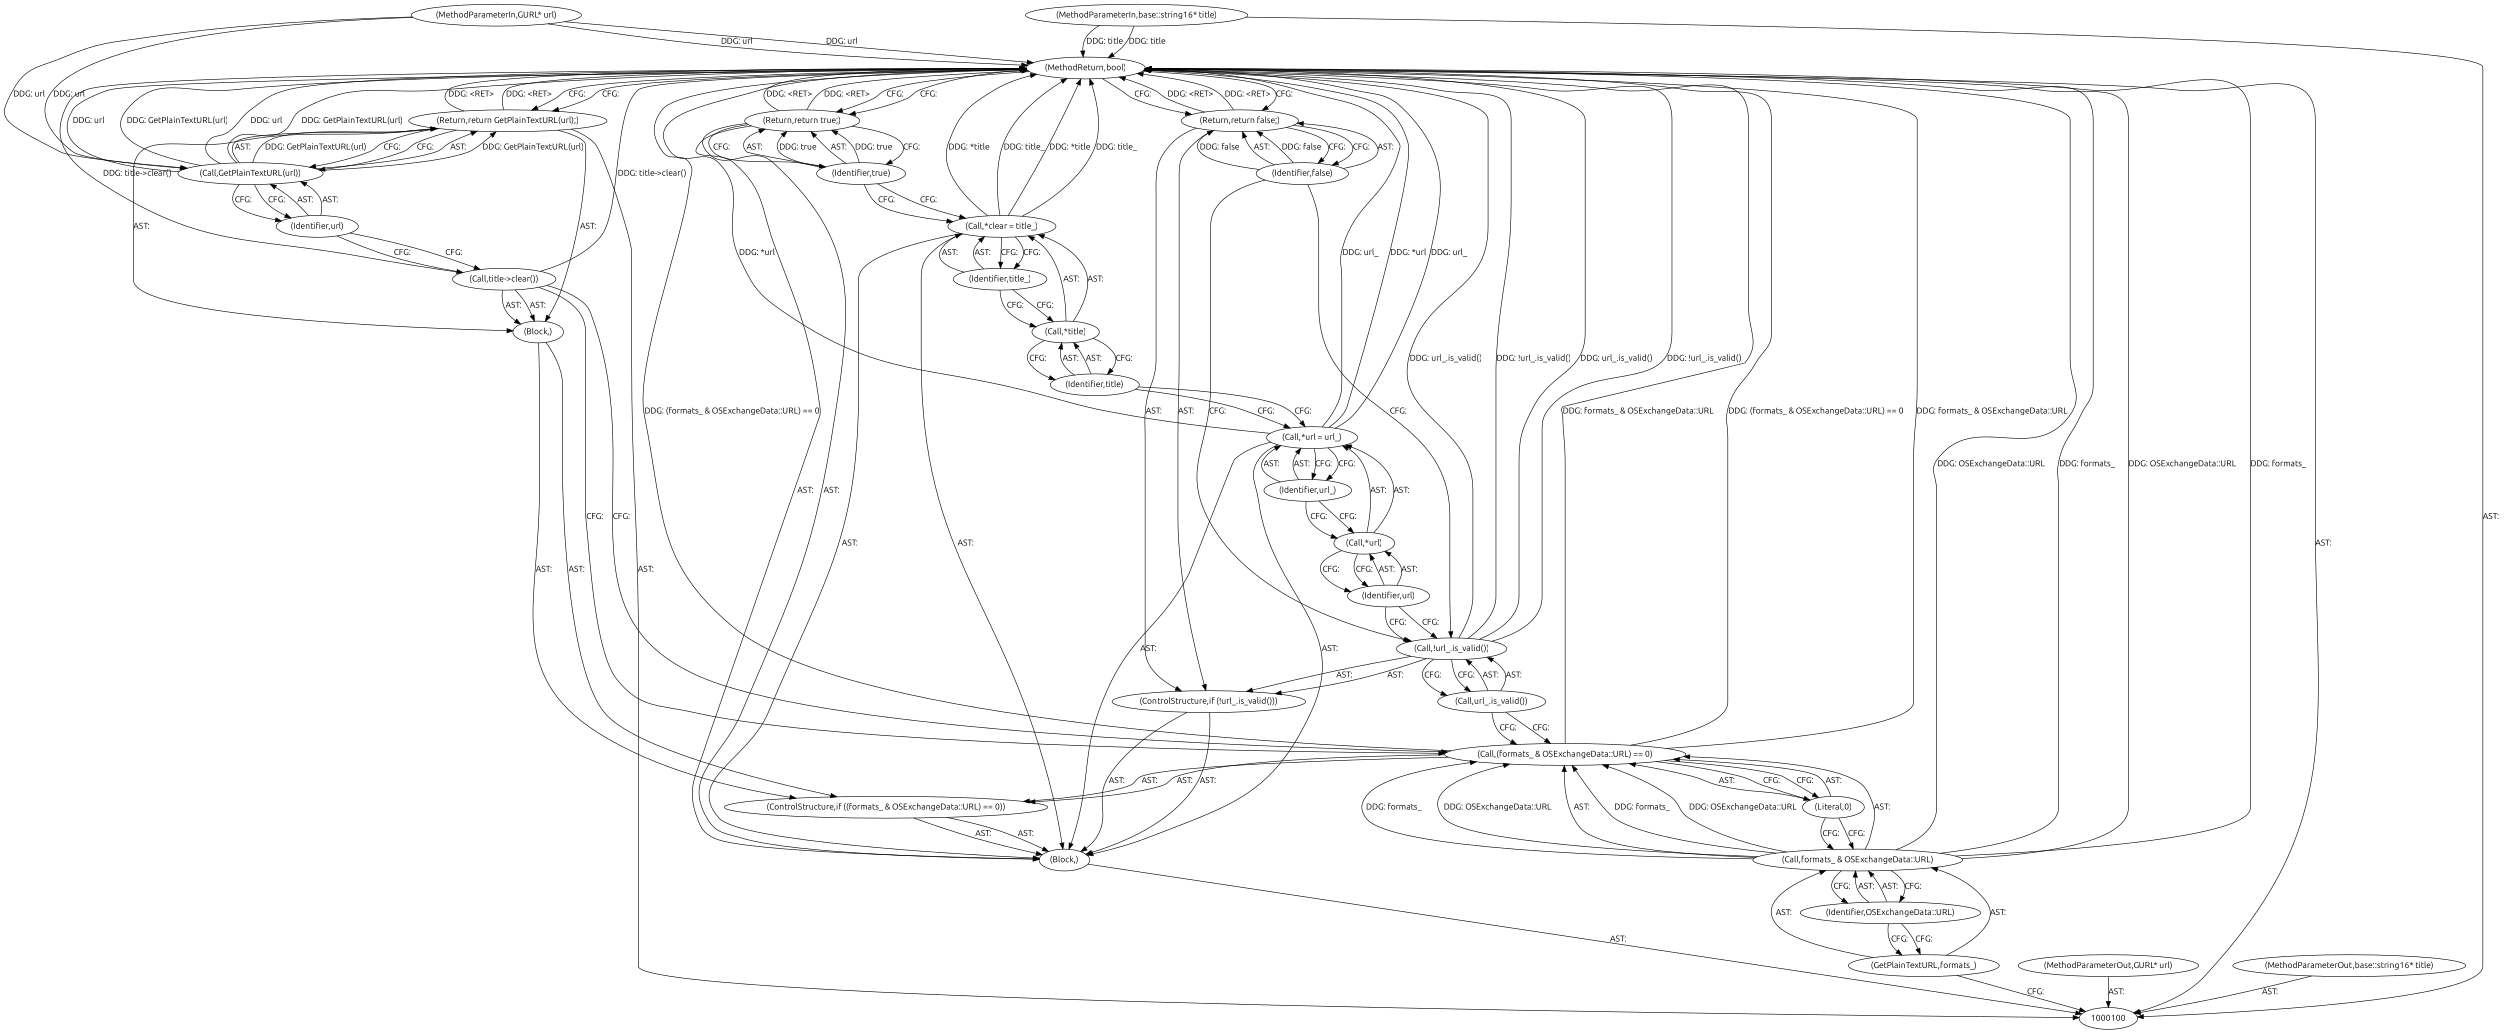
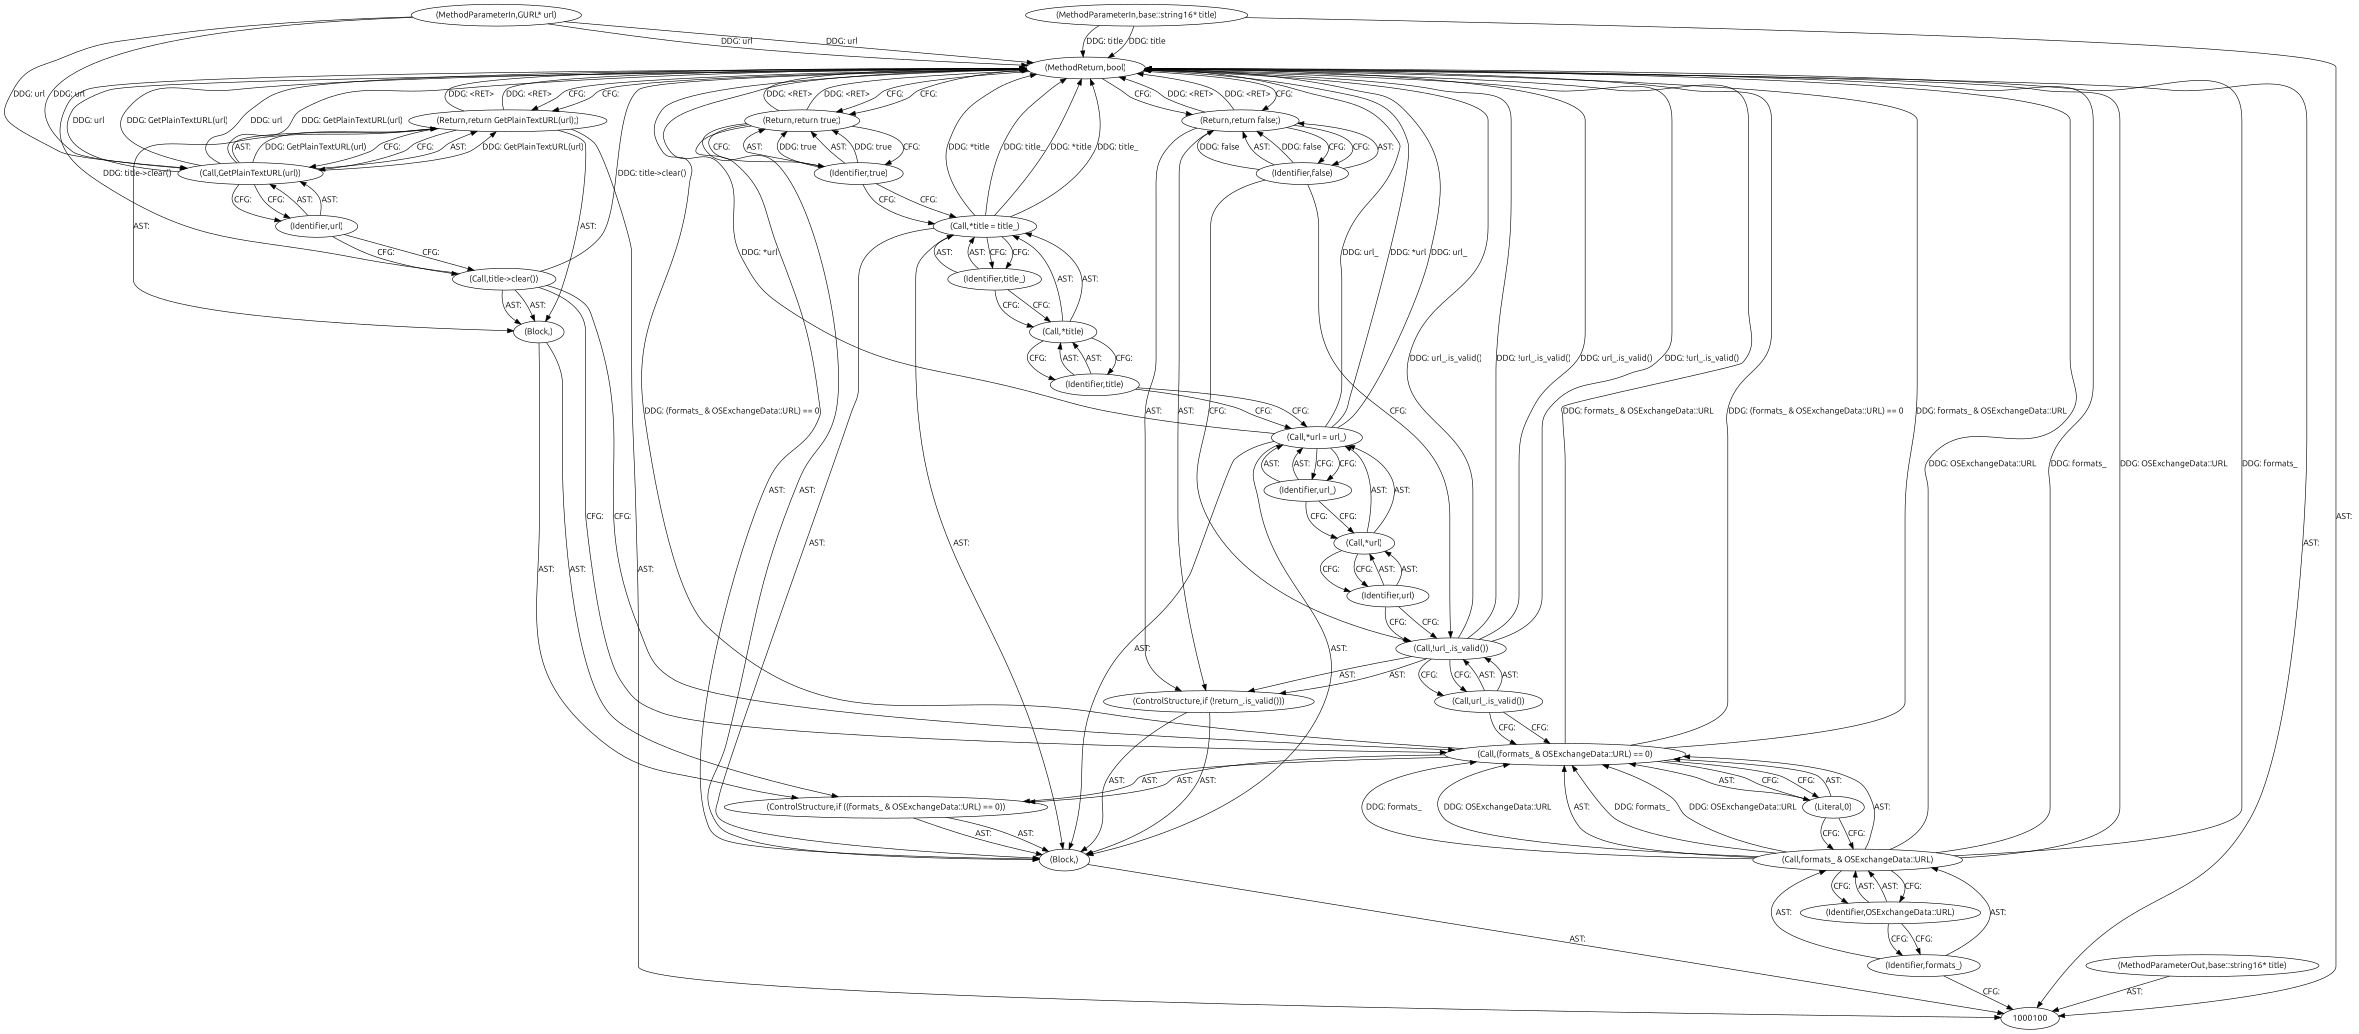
  digraph {
    fontname=Ubuntu
    node [fontname=Ubuntu]
    edge [fontname=Ubuntu]
    n1 [label="(MethodReturn,bool)"]
    n2 [label="(Return,return true;)"]
    n3 [label="(Return,return GetPlainTextURL(url);)"]
    n4 [label="(Return,return false;)"]
    1000100
    n6 [label="(Block,)"]
    n7 [label="(Identifier,true)"]
    n8 [label="(Call,GetPlainTextURL(url))"]
    n9 [label="(Block,)"]
-   n10 [label="(ControlStructure,if (!url_.is_valid()))"]
+   n10 [label="(ControlStructure,if (!return_.is_valid()))"]
    n11 [label="(Identifier,false)"]
    n12 [label="(MethodParameterIn,GURL* url)"]
    n13 [label="(Identifier,url)"]
-   n14 [label="(MethodParameterOut,GURL* url)"]
    n15 [label="(Call,*url = url_)"]
    n16 [label="(Identifier,url_)"]
    n17 [label="(Call,*url)"]
    n18 [label="(Identifier,url)"]
    n19 [label="(Call,!url_.is_valid())"]
    n20 [label="(Call,url_.is_valid())"]
    n21 [label="(Identifier,title_)"]
-   n22 [label="(Call,*clear = title_)"]
+   n22 [label="(Call,*title = title_)"]
    n23 [label="(Call,*title)"]
    n24 [label="(Identifier,title)"]
    n25 [label="(MethodParameterIn,base::string16* title)"]
    n26 [label="(MethodParameterOut,base::string16* title)"]
    n27 [label="(Identifier,OSExchangeData::URL)"]
    n28 [label="(Call,formats_ & OSExchangeData::URL)"]
-   n29 [label="(GetPlainTextURL,formats_)"]
+   n29 [label="(Identifier,formats_)"]
    n30 [label="(Call,(formats_ & OSExchangeData::URL) == 0)"]
    n31 [label="(ControlStructure,if ((formats_ & OSExchangeData::URL) == 0))"]
    n32 [label="(Literal,0)"]
    n33 [label="(Call,title->clear())"]
    n1 -> n2 [label="CFG: "]
    n1 -> n2 [label="CFG: "]
    n1 -> n3 [label="CFG: "]
    n1 -> n3 [label="CFG: "]
    n1 -> n4 [label="CFG: "]
    n1 -> n4 [label="CFG: "]
    n1 -> 1000100 [label="AST: "]
    n2 -> n1 [label="DDG: <RET>"]
    n2 -> n1 [label="DDG: <RET>"]
    n2 -> n6 [label="AST: "]
    n2 -> n6 [label="AST: "]
    n2 -> n7 [label="CFG: "]
    n2 -> n7 [label="CFG: "]
    n3 -> n1 [label="DDG: <RET>"]
    n3 -> n1 [label="DDG: <RET>"]
    n3 -> 1000100 [label="AST: "]
    n3 -> n8 [label="CFG: "]
    n3 -> n8 [label="CFG: "]
    n3 -> n9 [label="AST: "]
    n3 -> n9 [label="AST: "]
    n4 -> n1 [label="DDG: <RET>"]
    n4 -> n1 [label="DDG: <RET>"]
    n4 -> n10 [label="AST: "]
    n4 -> n10 [label="AST: "]
    n4 -> n11 [label="CFG: "]
    n4 -> n11 [label="CFG: "]
    n6 -> 1000100 [label="AST: "]
    n7 -> n2 [label="AST: "]
    n7 -> n2 [label="DDG: true"]
    n7 -> n2 [label="AST: "]
    n7 -> n2 [label="DDG: true"]
    n7 -> n22 [label="CFG: "]
    n7 -> n22 [label="CFG: "]
    n8 -> n1 [label="DDG: url"]
    n8 -> n1 [label="DDG: GetPlainTextURL(url)"]
    n8 -> n1 [label="DDG: url"]
    n8 -> n1 [label="DDG: GetPlainTextURL(url)"]
    n8 -> n3 [label="AST: "]
    n8 -> n3 [label="DDG: GetPlainTextURL(url)"]
    n8 -> n3 [label="AST: "]
    n8 -> n3 [label="DDG: GetPlainTextURL(url)"]
    n8 -> n13 [label="CFG: "]
    n8 -> n13 [label="CFG: "]
    n9 -> n31 [label="AST: "]
    n9 -> n31 [label="AST: "]
    n10 -> n6 [label="AST: "]
    n10 -> n6 [label="AST: "]
    n11 -> n4 [label="AST: "]
    n11 -> n4 [label="DDG: false"]
    n11 -> n4 [label="AST: "]
    n11 -> n4 [label="DDG: false"]
    n11 -> n19 [label="CFG: "]
    n11 -> n19 [label="CFG: "]
    n12 -> n1 [label="DDG: url"]
    n12 -> n1 [label="DDG: url"]
    n12 -> n8 [label="DDG: url"]
    n12 -> n8 [label="DDG: url"]
    n13 -> n8 [label="AST: "]
    n13 -> n8 [label="AST: "]
    n13 -> n33 [label="CFG: "]
    n13 -> n33 [label="CFG: "]
-   n14 -> 1000100 [label="AST: "]
    n15 -> n1 [label="DDG: url_"]
    n15 -> n1 [label="DDG: *url"]
    n15 -> n1 [label="DDG: url_"]
    n15 -> n1 [label="DDG: *url"]
    n15 -> n6 [label="AST: "]
    n15 -> n6 [label="AST: "]
    n15 -> n16 [label="CFG: "]
    n15 -> n16 [label="CFG: "]
    n16 -> n15 [label="AST: "]
    n16 -> n15 [label="AST: "]
    n16 -> n17 [label="CFG: "]
    n16 -> n17 [label="CFG: "]
    n17 -> n15 [label="AST: "]
    n17 -> n15 [label="AST: "]
    n17 -> n18 [label="CFG: "]
    n17 -> n18 [label="CFG: "]
    n18 -> n17 [label="AST: "]
    n18 -> n17 [label="AST: "]
    n18 -> n19 [label="CFG: "]
    n18 -> n19 [label="CFG: "]
    n19 -> n1 [label="DDG: url_.is_valid()"]
    n19 -> n1 [label="DDG: !url_.is_valid()"]
    n19 -> n1 [label="DDG: url_.is_valid()"]
    n19 -> n1 [label="DDG: !url_.is_valid()"]
    n19 -> n10 [label="AST: "]
    n19 -> n10 [label="AST: "]
    n19 -> n20 [label="CFG: "]
    n19 -> n20 [label="CFG: "]
    n20 -> n19 [label="AST: "]
    n20 -> n19 [label="AST: "]
    n20 -> n30 [label="CFG: "]
    n20 -> n30 [label="CFG: "]
    n21 -> n22 [label="AST: "]
    n21 -> n22 [label="AST: "]
    n21 -> n23 [label="CFG: "]
    n21 -> n23 [label="CFG: "]
    n22 -> n1 [label="DDG: *title"]
    n22 -> n1 [label="DDG: title_"]
    n22 -> n1 [label="DDG: *title"]
    n22 -> n1 [label="DDG: title_"]
    n22 -> n6 [label="AST: "]
    n22 -> n6 [label="AST: "]
    n22 -> n21 [label="CFG: "]
    n22 -> n21 [label="CFG: "]
    n23 -> n22 [label="AST: "]
    n23 -> n22 [label="AST: "]
    n23 -> n24 [label="CFG: "]
    n23 -> n24 [label="CFG: "]
    n24 -> n15 [label="CFG: "]
    n24 -> n15 [label="CFG: "]
    n24 -> n23 [label="AST: "]
    n24 -> n23 [label="AST: "]
    n25 -> n1 [label="DDG: title"]
    n25 -> n1 [label="DDG: title"]
    n25 -> 1000100 [label="AST: "]
    n26 -> 1000100 [label="AST: "]
    n27 -> n28 [label="AST: "]
    n27 -> n28 [label="AST: "]
    n27 -> n29 [label="CFG: "]
    n27 -> n29 [label="CFG: "]
    n28 -> n1 [label="DDG: OSExchangeData::URL"]
    n28 -> n1 [label="DDG: formats_"]
    n28 -> n1 [label="DDG: OSExchangeData::URL"]
    n28 -> n1 [label="DDG: formats_"]
    n28 -> n27 [label="CFG: "]
    n28 -> n27 [label="CFG: "]
    n28 -> n30 [label="AST: "]
    n28 -> n30 [label="DDG: formats_"]
    n28 -> n30 [label="DDG: OSExchangeData::URL"]
    n28 -> n30 [label="AST: "]
    n28 -> n30 [label="DDG: formats_"]
    n28 -> n30 [label="DDG: OSExchangeData::URL"]
    n29 -> 1000100 [label="CFG: "]
    n29 -> n28 [label="AST: "]
    n29 -> n28 [label="AST: "]
    n30 -> n1 [label="DDG: (formats_ & OSExchangeData::URL) == 0"]
    n30 -> n1 [label="DDG: formats_ & OSExchangeData::URL"]
    n30 -> n1 [label="DDG: (formats_ & OSExchangeData::URL) == 0"]
    n30 -> n1 [label="DDG: formats_ & OSExchangeData::URL"]
    n30 -> n31 [label="AST: "]
    n30 -> n31 [label="AST: "]
    n30 -> n32 [label="CFG: "]
    n30 -> n32 [label="CFG: "]
    n31 -> n6 [label="AST: "]
    n31 -> n6 [label="AST: "]
    n32 -> n28 [label="CFG: "]
    n32 -> n28 [label="CFG: "]
    n32 -> n30 [label="AST: "]
    n32 -> n30 [label="AST: "]
    n33 -> n1 [label="DDG: title->clear()"]
    n33 -> n1 [label="DDG: title->clear()"]
    n33 -> n9 [label="AST: "]
    n33 -> n9 [label="AST: "]
    n33 -> n30 [label="CFG: "]
    n33 -> n30 [label="CFG: "]
  }
